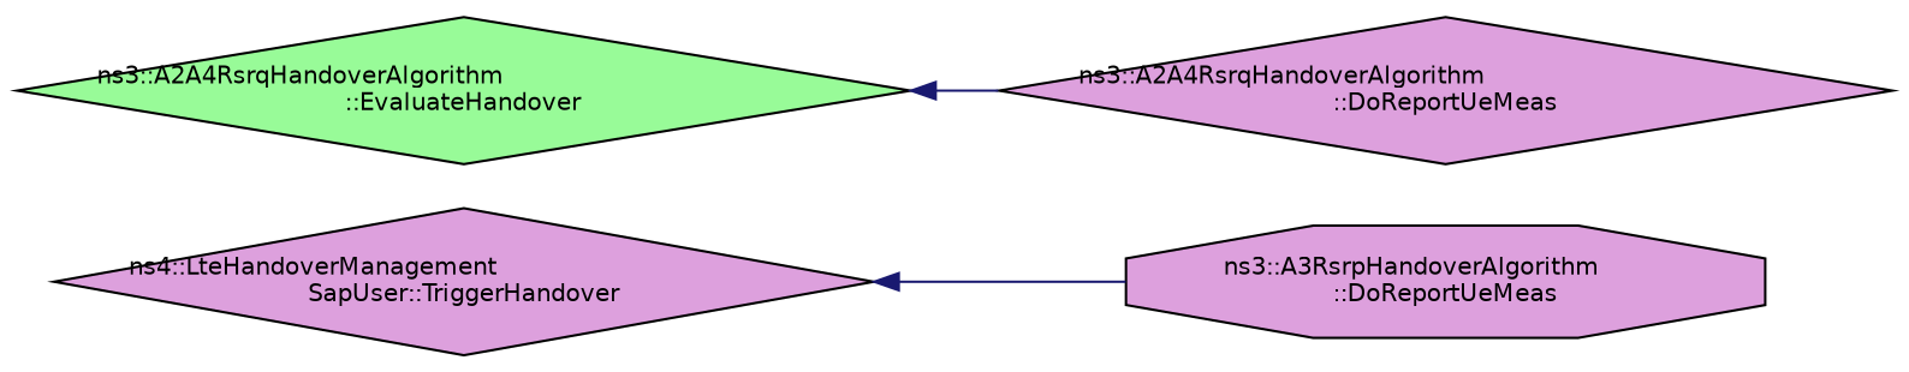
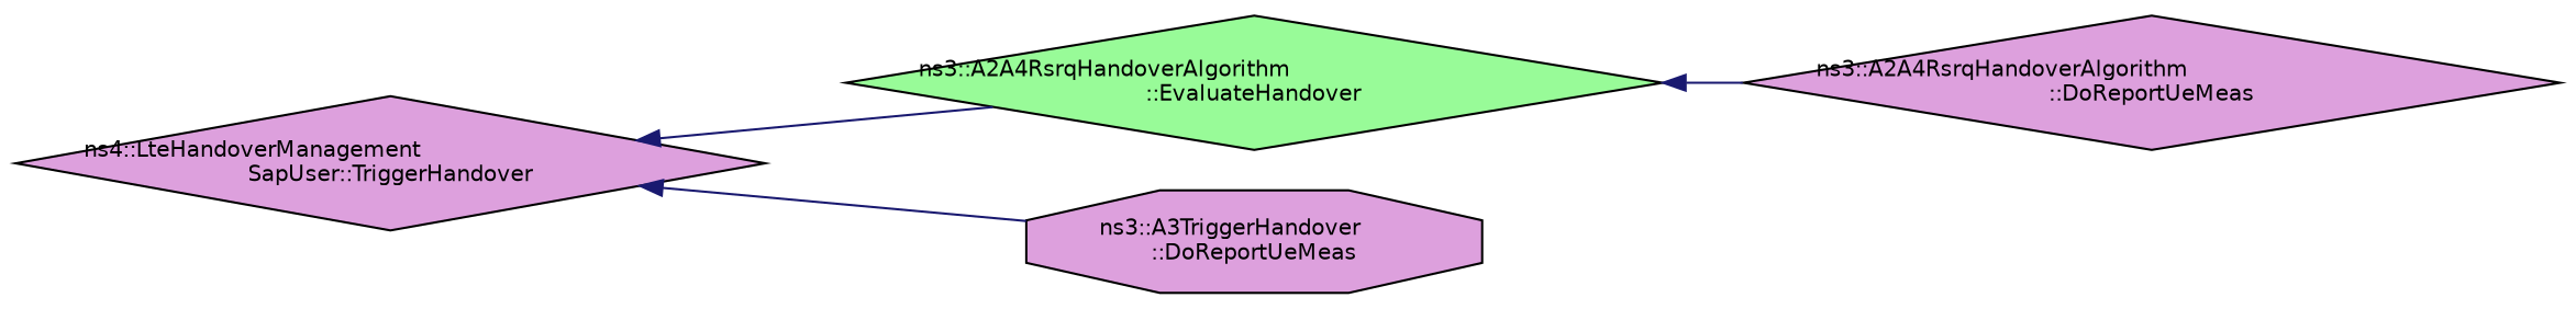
  digraph {
    rankdir=LR
    node [color=black fillcolor=plum fontname=Helvetica fontsize=10 shape=diamond style=filled]
    edge [color=midnightblue dir=back fontname=Helvetica fontsize=10 labelfontname=Helvetica labelfontsize=10 style=solid]
    n1 [fontcolor=black height=0.2 label="ns4::LteHandoverManagement\lSapUser::TriggerHandover" width=0.4]
    n2 [fillcolor=palegreen height=0.2 label="ns3::A2A4RsrqHandoverAlgorithm\l::EvaluateHandover" width=0.4]
-   n3 [height=0.2 label="ns3::A3RsrpHandoverAlgorithm\l::DoReportUeMeas" shape=octagon width=0.4]
+   n3 [height=0.2 label="ns3::A3TriggerHandover\l::DoReportUeMeas" shape=octagon width=0.4]
    n4 [height=0.2 label="ns3::A2A4RsrqHandoverAlgorithm\l::DoReportUeMeas" width=0.4]
+   n1 -> n2
    n1 -> n3
    n2 -> n4
  }
